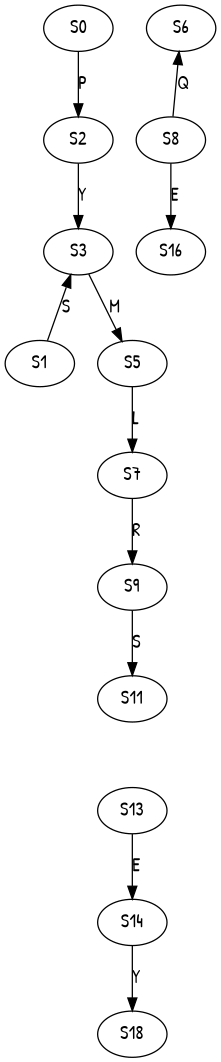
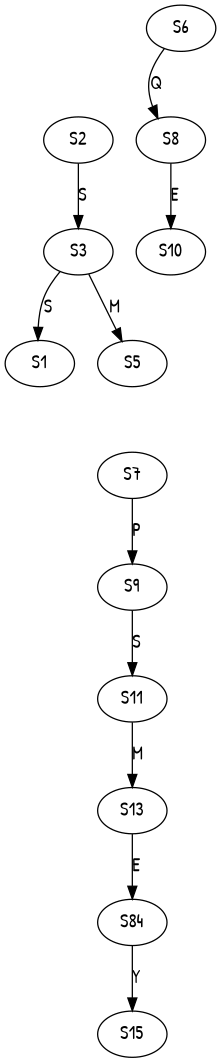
  strict digraph {
    fontname="Patrick Hand"
    node [fontname="Patrick Hand"]
    edge [fontname="Patrick Hand"]
-   S0
    S2
    S1
    S3
    S5
    S7
    S6
    S8
    S9
-   S10 [label=S16]
+   S10
    S11
    S13
-   S14
-   S15 [label=S18]
-   S0 -> S2 [label=P]
-   S2 -> S3 [label=Y]
-   S1 -> S3 [label=S]
+   S14 [label=S84]
+   S15
+   S2 -> S3 [label=S]
+   S3 -> S1 [label=S]
    S3 -> S5 [label=M]
-   S5 -> S7 [label=L]
-   S7 -> S9 [label=R]
-   S8 -> S6 [label=Q]
+   S7 -> S9 [label=P]
+   S6 -> S8 [label=Q]
    S8 -> S10 [label=E]
    S9 -> S11 [label=S]
+   S11 -> S13 [label=M]
    S13 -> S14 [label=E]
    S14 -> S15 [label=Y]
  }
